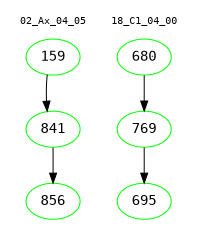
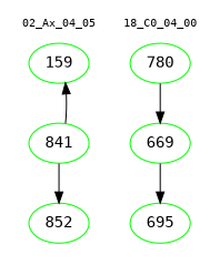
  digraph {
    fontname="DejaVu Sans Mono"
    node [color=green fontname="DejaVu Sans Mono"]
    edge [color=black fontname="DejaVu Sans Mono"]
    n1 [label=159]
    n2 [label=841]
-   n3 [label=856]
-   n4 [label=680]
-   n5 [label=769]
+   n3 [label=852]
+   n4 [label=780]
+   n5 [label=669]
    n6 [label=695]
    subgraph cluster_1 {
      color=white
      fontsize=10
      label="02_Ax_04_05"
      n1
      n2
      n3
    }
    subgraph cluster_2 {
      color=white
      fontsize=10
-     label="18_C1_04_00"
+     label="18_C0_04_00"
      n4
      n5
      n6
    }
-   n1 -> n2
+   n2 -> n1
    n2 -> n3
    n4 -> n5
    n5 -> n6
  }
